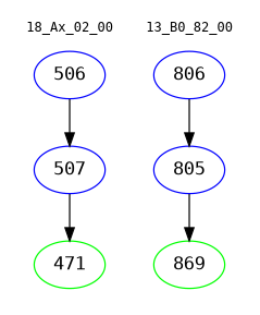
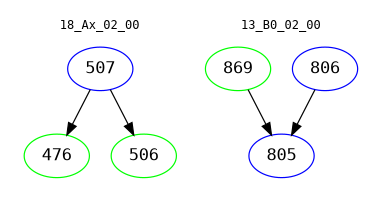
  digraph {
    fontname="DejaVu Sans Mono"
    node [color=blue fontname="DejaVu Sans Mono"]
    edge [color=black fontname="DejaVu Sans Mono"]
    n1 [label=507]
-   n2 [color=green label=471]
-   n3 [label=506]
+   n2 [color=green label=476]
+   n3 [color=green label=506]
    n4 [label=805]
    n5 [label=806]
    n6 [color=green label=869]
    subgraph cluster_1 {
      color=white
      fontsize=10
      label="18_Ax_02_00"
      n1
      n2
      n3
    }
    subgraph cluster_2 {
      color=white
      fontsize=10
-     label="13_B0_82_00"
+     label="13_B0_02_00"
      n4
      n5
      n6
    }
    n1 -> n2
-   n3 -> n1
-   n4 -> n6
+   n1 -> n3
+   n6 -> n4
    n5 -> n4
  }
